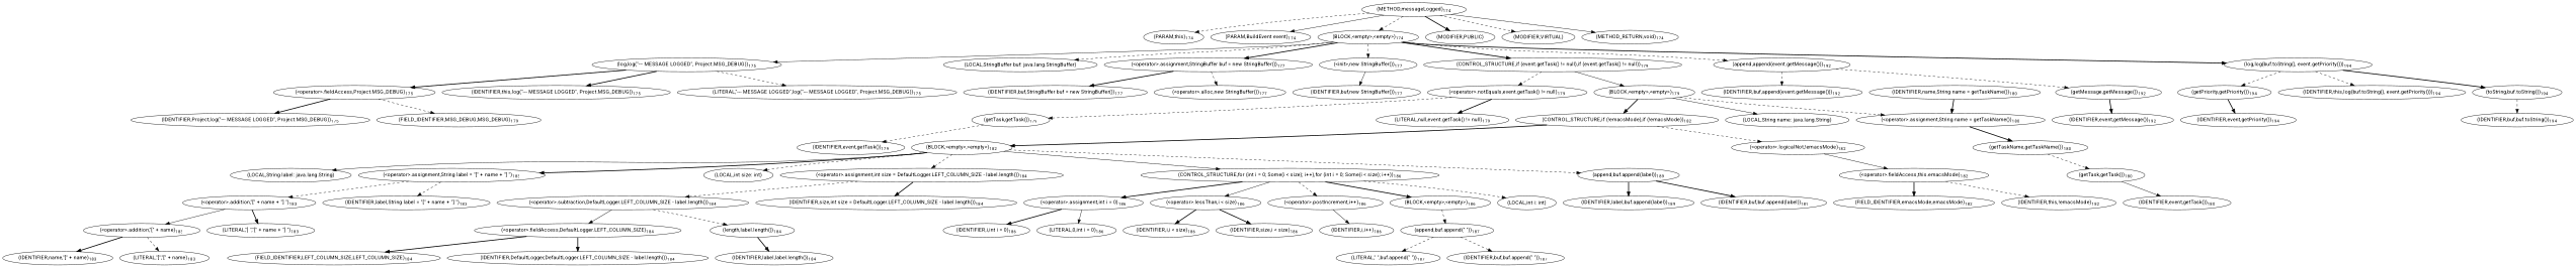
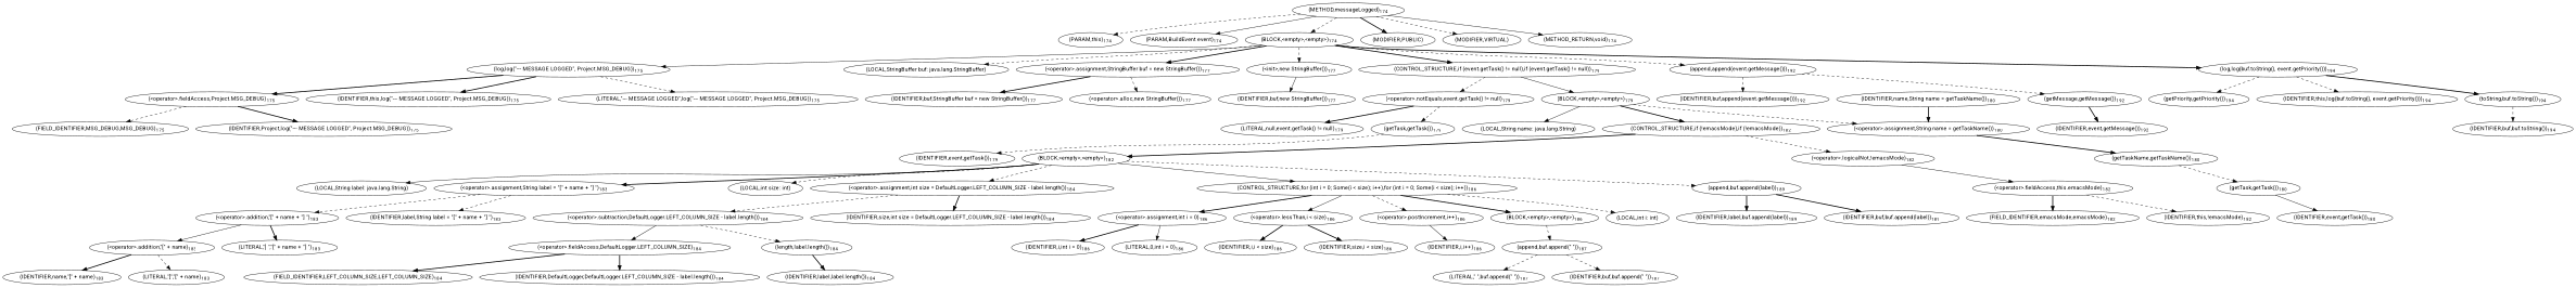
  digraph {
    fontname=Roboto
    node [fontname=Roboto]
    edge [fontname=Roboto style=dashed]
    n1 [label=<(METHOD,messageLogged)<SUB>174</SUB>>]
    n2 [label=<(PARAM,this)<SUB>174</SUB>>]
    n3 [label=<(PARAM,BuildEvent event)<SUB>174</SUB>>]
    n4 [label=<(BLOCK,&lt;empty&gt;,&lt;empty&gt;)<SUB>174</SUB>>]
    n5 [label=<(MODIFIER,PUBLIC)>]
    n6 [label=<(MODIFIER,VIRTUAL)>]
    n7 [label=<(METHOD_RETURN,void)<SUB>174</SUB>>]
    n8 [label=<(log,log(&quot;--- MESSAGE LOGGED&quot;, Project.MSG_DEBUG))<SUB>175</SUB>>]
    n9 [label=<(LOCAL,StringBuffer buf: java.lang.StringBuffer)>]
    n10 [label=<(&lt;operator&gt;.assignment,StringBuffer buf = new StringBuffer())<SUB>177</SUB>>]
    n11 [label=<(&lt;init&gt;,new StringBuffer())<SUB>177</SUB>>]
    n12 [label=<(CONTROL_STRUCTURE,if (event.getTask() != null),if (event.getTask() != null))<SUB>179</SUB>>]
    n13 [label=<(append,append(event.getMessage()))<SUB>192</SUB>>]
    n14 [label=<(log,log(buf.toString(), event.getPriority()))<SUB>194</SUB>>]
    n15 [label=<(IDENTIFIER,this,log(&quot;--- MESSAGE LOGGED&quot;, Project.MSG_DEBUG))<SUB>175</SUB>>]
    n16 [label=<(LITERAL,&quot;--- MESSAGE LOGGED&quot;,log(&quot;--- MESSAGE LOGGED&quot;, Project.MSG_DEBUG))<SUB>175</SUB>>]
    n17 [label=<(&lt;operator&gt;.fieldAccess,Project.MSG_DEBUG)<SUB>175</SUB>>]
    n18 [label=<(IDENTIFIER,buf,StringBuffer buf = new StringBuffer())<SUB>177</SUB>>]
    n19 [label=<(&lt;operator&gt;.alloc,new StringBuffer())<SUB>177</SUB>>]
    n20 [label=<(IDENTIFIER,buf,new StringBuffer())<SUB>177</SUB>>]
    n21 [label=<(&lt;operator&gt;.notEquals,event.getTask() != null)<SUB>179</SUB>>]
    n22 [label=<(BLOCK,&lt;empty&gt;,&lt;empty&gt;)<SUB>179</SUB>>]
    n23 [label=<(IDENTIFIER,buf,append(event.getMessage()))<SUB>192</SUB>>]
    n24 [label=<(getMessage,getMessage())<SUB>192</SUB>>]
    n25 [label=<(IDENTIFIER,this,log(buf.toString(), event.getPriority()))<SUB>194</SUB>>]
    n26 [label=<(toString,buf.toString())<SUB>194</SUB>>]
    n27 [label=<(getPriority,getPriority())<SUB>194</SUB>>]
    n28 [label=<(IDENTIFIER,Project,log(&quot;--- MESSAGE LOGGED&quot;, Project.MSG_DEBUG))<SUB>175</SUB>>]
-   n29 [label=<(FIELD_IDENTIFIER,MSG_DEBUG,MSG_DEBUG)<SUB>179</SUB>>]
+   n29 [label=<(FIELD_IDENTIFIER,MSG_DEBUG,MSG_DEBUG)<SUB>175</SUB>>]
    n30 [label=<(getTask,getTask())<SUB>179</SUB>>]
    n31 [label=<(LITERAL,null,event.getTask() != null)<SUB>179</SUB>>]
    n32 [label=<(LOCAL,String name: java.lang.String)>]
    n33 [label=<(&lt;operator&gt;.assignment,String name = getTaskName())<SUB>180</SUB>>]
    n34 [label=<(CONTROL_STRUCTURE,if (!emacsMode),if (!emacsMode))<SUB>182</SUB>>]
    n35 [label=<(IDENTIFIER,event,getTask())<SUB>179</SUB>>]
    n36 [label=<(getTaskName,getTaskName())<SUB>180</SUB>>]
    n37 [label=<(&lt;operator&gt;.logicalNot,!emacsMode)<SUB>182</SUB>>]
    n38 [label=<(BLOCK,&lt;empty&gt;,&lt;empty&gt;)<SUB>182</SUB>>]
    n39 [label=<(IDENTIFIER,name,String name = getTaskName())<SUB>180</SUB>>]
    n40 [label=<(getTask,getTask())<SUB>180</SUB>>]
    n41 [label=<(IDENTIFIER,event,getTask())<SUB>180</SUB>>]
    n42 [label=<(&lt;operator&gt;.fieldAccess,this.emacsMode)<SUB>182</SUB>>]
    n43 [label=<(LOCAL,String label: java.lang.String)>]
    n44 [label=<(&lt;operator&gt;.assignment,String label = &quot;[&quot; + name + &quot;] &quot;)<SUB>183</SUB>>]
    n45 [label=<(LOCAL,int size: int)>]
    n46 [label=<(&lt;operator&gt;.assignment,int size = DefaultLogger.LEFT_COLUMN_SIZE - label.length())<SUB>184</SUB>>]
    n47 [label=<(CONTROL_STRUCTURE,for (int i = 0; Some(i &lt; size); i++),for (int i = 0; Some(i &lt; size); i++))<SUB>186</SUB>>]
    n48 [label=<(append,buf.append(label))<SUB>189</SUB>>]
    n49 [label=<(IDENTIFIER,this,!emacsMode)<SUB>182</SUB>>]
    n50 [label=<(FIELD_IDENTIFIER,emacsMode,emacsMode)<SUB>182</SUB>>]
    n51 [label=<(IDENTIFIER,label,String label = &quot;[&quot; + name + &quot;] &quot;)<SUB>183</SUB>>]
    n52 [label=<(&lt;operator&gt;.addition,&quot;[&quot; + name + &quot;] &quot;)<SUB>183</SUB>>]
    n53 [label=<(IDENTIFIER,size,int size = DefaultLogger.LEFT_COLUMN_SIZE - label.length())<SUB>184</SUB>>]
    n54 [label=<(&lt;operator&gt;.subtraction,DefaultLogger.LEFT_COLUMN_SIZE - label.length())<SUB>184</SUB>>]
    n55 [label=<(LOCAL,int i: int)>]
    n56 [label=<(&lt;operator&gt;.assignment,int i = 0)<SUB>186</SUB>>]
    n57 [label=<(&lt;operator&gt;.lessThan,i &lt; size)<SUB>186</SUB>>]
    n58 [label=<(&lt;operator&gt;.postIncrement,i++)<SUB>186</SUB>>]
    n59 [label=<(BLOCK,&lt;empty&gt;,&lt;empty&gt;)<SUB>186</SUB>>]
    n60 [label=<(IDENTIFIER,buf,buf.append(label))<SUB>189</SUB>>]
    n61 [label=<(IDENTIFIER,label,buf.append(label))<SUB>189</SUB>>]
    n62 [label=<(&lt;operator&gt;.addition,&quot;[&quot; + name)<SUB>183</SUB>>]
    n63 [label=<(LITERAL,&quot;] &quot;,&quot;[&quot; + name + &quot;] &quot;)<SUB>183</SUB>>]
    n64 [label=<(LITERAL,&quot;[&quot;,&quot;[&quot; + name)<SUB>183</SUB>>]
    n65 [label=<(IDENTIFIER,name,&quot;[&quot; + name)<SUB>183</SUB>>]
    n66 [label=<(&lt;operator&gt;.fieldAccess,DefaultLogger.LEFT_COLUMN_SIZE)<SUB>184</SUB>>]
    n67 [label=<(length,label.length())<SUB>184</SUB>>]
    n68 [label=<(IDENTIFIER,DefaultLogger,DefaultLogger.LEFT_COLUMN_SIZE - label.length())<SUB>184</SUB>>]
    n69 [label=<(FIELD_IDENTIFIER,LEFT_COLUMN_SIZE,LEFT_COLUMN_SIZE)<SUB>184</SUB>>]
    n70 [label=<(IDENTIFIER,label,label.length())<SUB>184</SUB>>]
    n71 [label=<(IDENTIFIER,i,int i = 0)<SUB>186</SUB>>]
    n72 [label=<(LITERAL,0,int i = 0)<SUB>186</SUB>>]
    n73 [label=<(IDENTIFIER,i,i &lt; size)<SUB>186</SUB>>]
    n74 [label=<(IDENTIFIER,size,i &lt; size)<SUB>186</SUB>>]
    n75 [label=<(IDENTIFIER,i,i++)<SUB>186</SUB>>]
    n76 [label=<(append,buf.append(&quot; &quot;))<SUB>187</SUB>>]
    n77 [label=<(IDENTIFIER,buf,buf.append(&quot; &quot;))<SUB>187</SUB>>]
    n78 [label=<(LITERAL,&quot; &quot;,buf.append(&quot; &quot;))<SUB>187</SUB>>]
    n79 [label=<(IDENTIFIER,event,getMessage())<SUB>192</SUB>>]
    n80 [label=<(IDENTIFIER,buf,buf.toString())<SUB>194</SUB>>]
-   n81 [label=<(IDENTIFIER,event,getPriority())<SUB>194</SUB>>]
    n1 -> n2
    n1 -> n3 [style=solid]
    n1 -> n4
    n1 -> n5 [style=bold]
    n1 -> n6
    n1 -> n7 [style=solid]
    n4 -> n8 [style=solid]
    n4 -> n9
    n4 -> n10 [style=bold]
    n4 -> n11
    n4 -> n12 [style=bold]
    n4 -> n13
    n4 -> n14 [style=bold]
    n8 -> n15 [style=bold]
    n8 -> n16
    n8 -> n17 [style=bold]
    n10 -> n18 [style=bold]
    n10 -> n19
    n11 -> n20 [style=solid]
    n12 -> n21
    n12 -> n22 [style=solid]
    n13 -> n23
    n13 -> n24
    n14 -> n25
    n14 -> n26 [style=bold]
    n14 -> n27
    n17 -> n28 [style=bold]
    n17 -> n29
    n21 -> n30
    n21 -> n31 [style=bold]
    n22 -> n32 [style=solid]
    n22 -> n33
    n22 -> n34 [style=bold]
    n24 -> n79 [style=bold]
    n26 -> n80
-   n27 -> n81 [style=bold]
    n30 -> n35
    n33 -> n36 [style=bold]
    n34 -> n37
    n34 -> n38 [style=bold]
    n36 -> n40
    n37 -> n42 [style=solid]
    n38 -> n43 [style=solid]
    n38 -> n44 [style=bold]
    n38 -> n45
    n38 -> n46
    n38 -> n47 [style=solid]
    n38 -> n48
    n39 -> n33 [style=bold]
    n40 -> n41 [style=solid]
    n42 -> n49
    n42 -> n50 [style=bold]
    n44 -> n51
    n44 -> n52
    n46 -> n53 [style=bold]
    n46 -> n54
    n47 -> n55
    n47 -> n56 [style=bold]
    n47 -> n57 [style=solid]
    n47 -> n58
    n47 -> n59 [style=bold]
    n48 -> n60 [style=bold]
    n48 -> n61 [style=bold]
    n52 -> n62 [style=solid]
    n52 -> n63 [style=bold]
    n54 -> n66 [style=solid]
    n54 -> n67
    n56 -> n71 [style=bold]
    n56 -> n72 [style=solid]
    n57 -> n73 [style=bold]
    n57 -> n74 [style=bold]
    n58 -> n75 [style=solid]
    n59 -> n76
    n62 -> n64
    n62 -> n65 [style=bold]
    n66 -> n68 [style=bold]
    n66 -> n69 [style=bold]
    n67 -> n70 [style=bold]
    n76 -> n77
    n76 -> n78
  }
